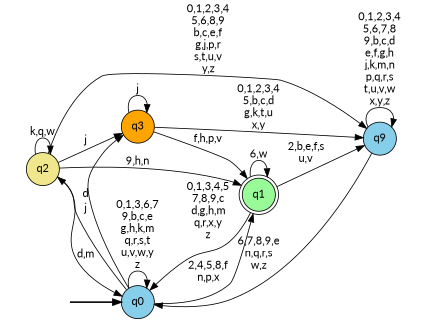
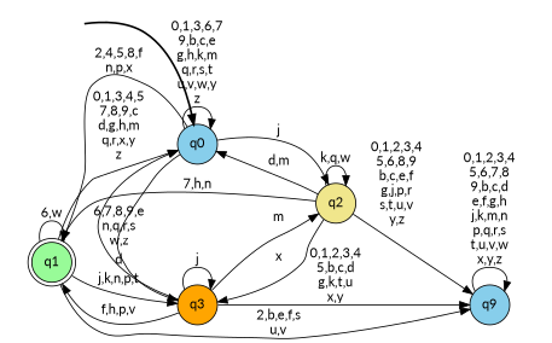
  digraph {
    fontname=Lato
    rankdir=LR
    node [fontname=Lato shape=circle style="rounded,filled" color=black fillcolor=skyblue]
    edge [fontname=Lato]
    __start0 [height=0 shape=none style=invis width=0 color="" fillcolor=""]
    n2 [label=q0]
    n3 [fillcolor=palegreen label=q1 shape=doublecircle]
    n4 [fillcolor=khaki label=q2]
    n5 [fillcolor=orange label=q3 style=filled]
    n6 [label=q9 style=filled]
    subgraph cluster_1 {
      nodesep=0.15
      ranksep=0.15
      style=invis
      __start0
      n2
    }
    __start0 -> n2 [penwidth=2]
    n2 -> n2 [label="0,1,3,6,7\n9,b,c,e\ng,h,k,m\nq,r,s,t\nu,v,w,y\nz"]
    n2 -> n3 [label="2,4,5,8,f\nn,p,x"]
    n2 -> n4 [label=j]
    n2 -> n5 [label=d]
    n3 -> n2 [label="0,1,3,4,5\n7,8,9,c\nd,g,h,m\nq,r,x,y\nz"]
    n3 -> n3 [label="6,w"]
+   n3 -> n5 [label="j,k,n,p,t"]
    n3 -> n6 [label="2,b,e,f,s\nu,v"]
    n4 -> n2 [label="d,m"]
-   n4 -> n3 [label="9,h,n"]
+   n4 -> n3 [label="7,h,n"]
    n4 -> n4 [label="k,q,w"]
-   n4 -> n5 [label=j]
+   n4 -> n5 [label=x]
    n4 -> n6 [label="0,1,2,3,4\n5,6,8,9\nb,c,e,f\ng,j,p,r\ns,t,u,v\ny,z"]
-   n6 -> n2 [label="6,7,8,9,e\nn,q,r,s\nw,z"]
+   n5 -> n2 [label="6,7,8,9,e\nn,q,r,s\nw,z"]
    n5 -> n3 [label="f,h,p,v"]
+   n5 -> n4 [label=m]
    n5 -> n5 [label=j]
    n5 -> n6 [label="0,1,2,3,4\n5,b,c,d\ng,k,t,u\nx,y"]
    n6 -> n6 [label="0,1,2,3,4\n5,6,7,8\n9,b,c,d\ne,f,g,h\nj,k,m,n\np,q,r,s\nt,u,v,w\nx,y,z"]
  }
